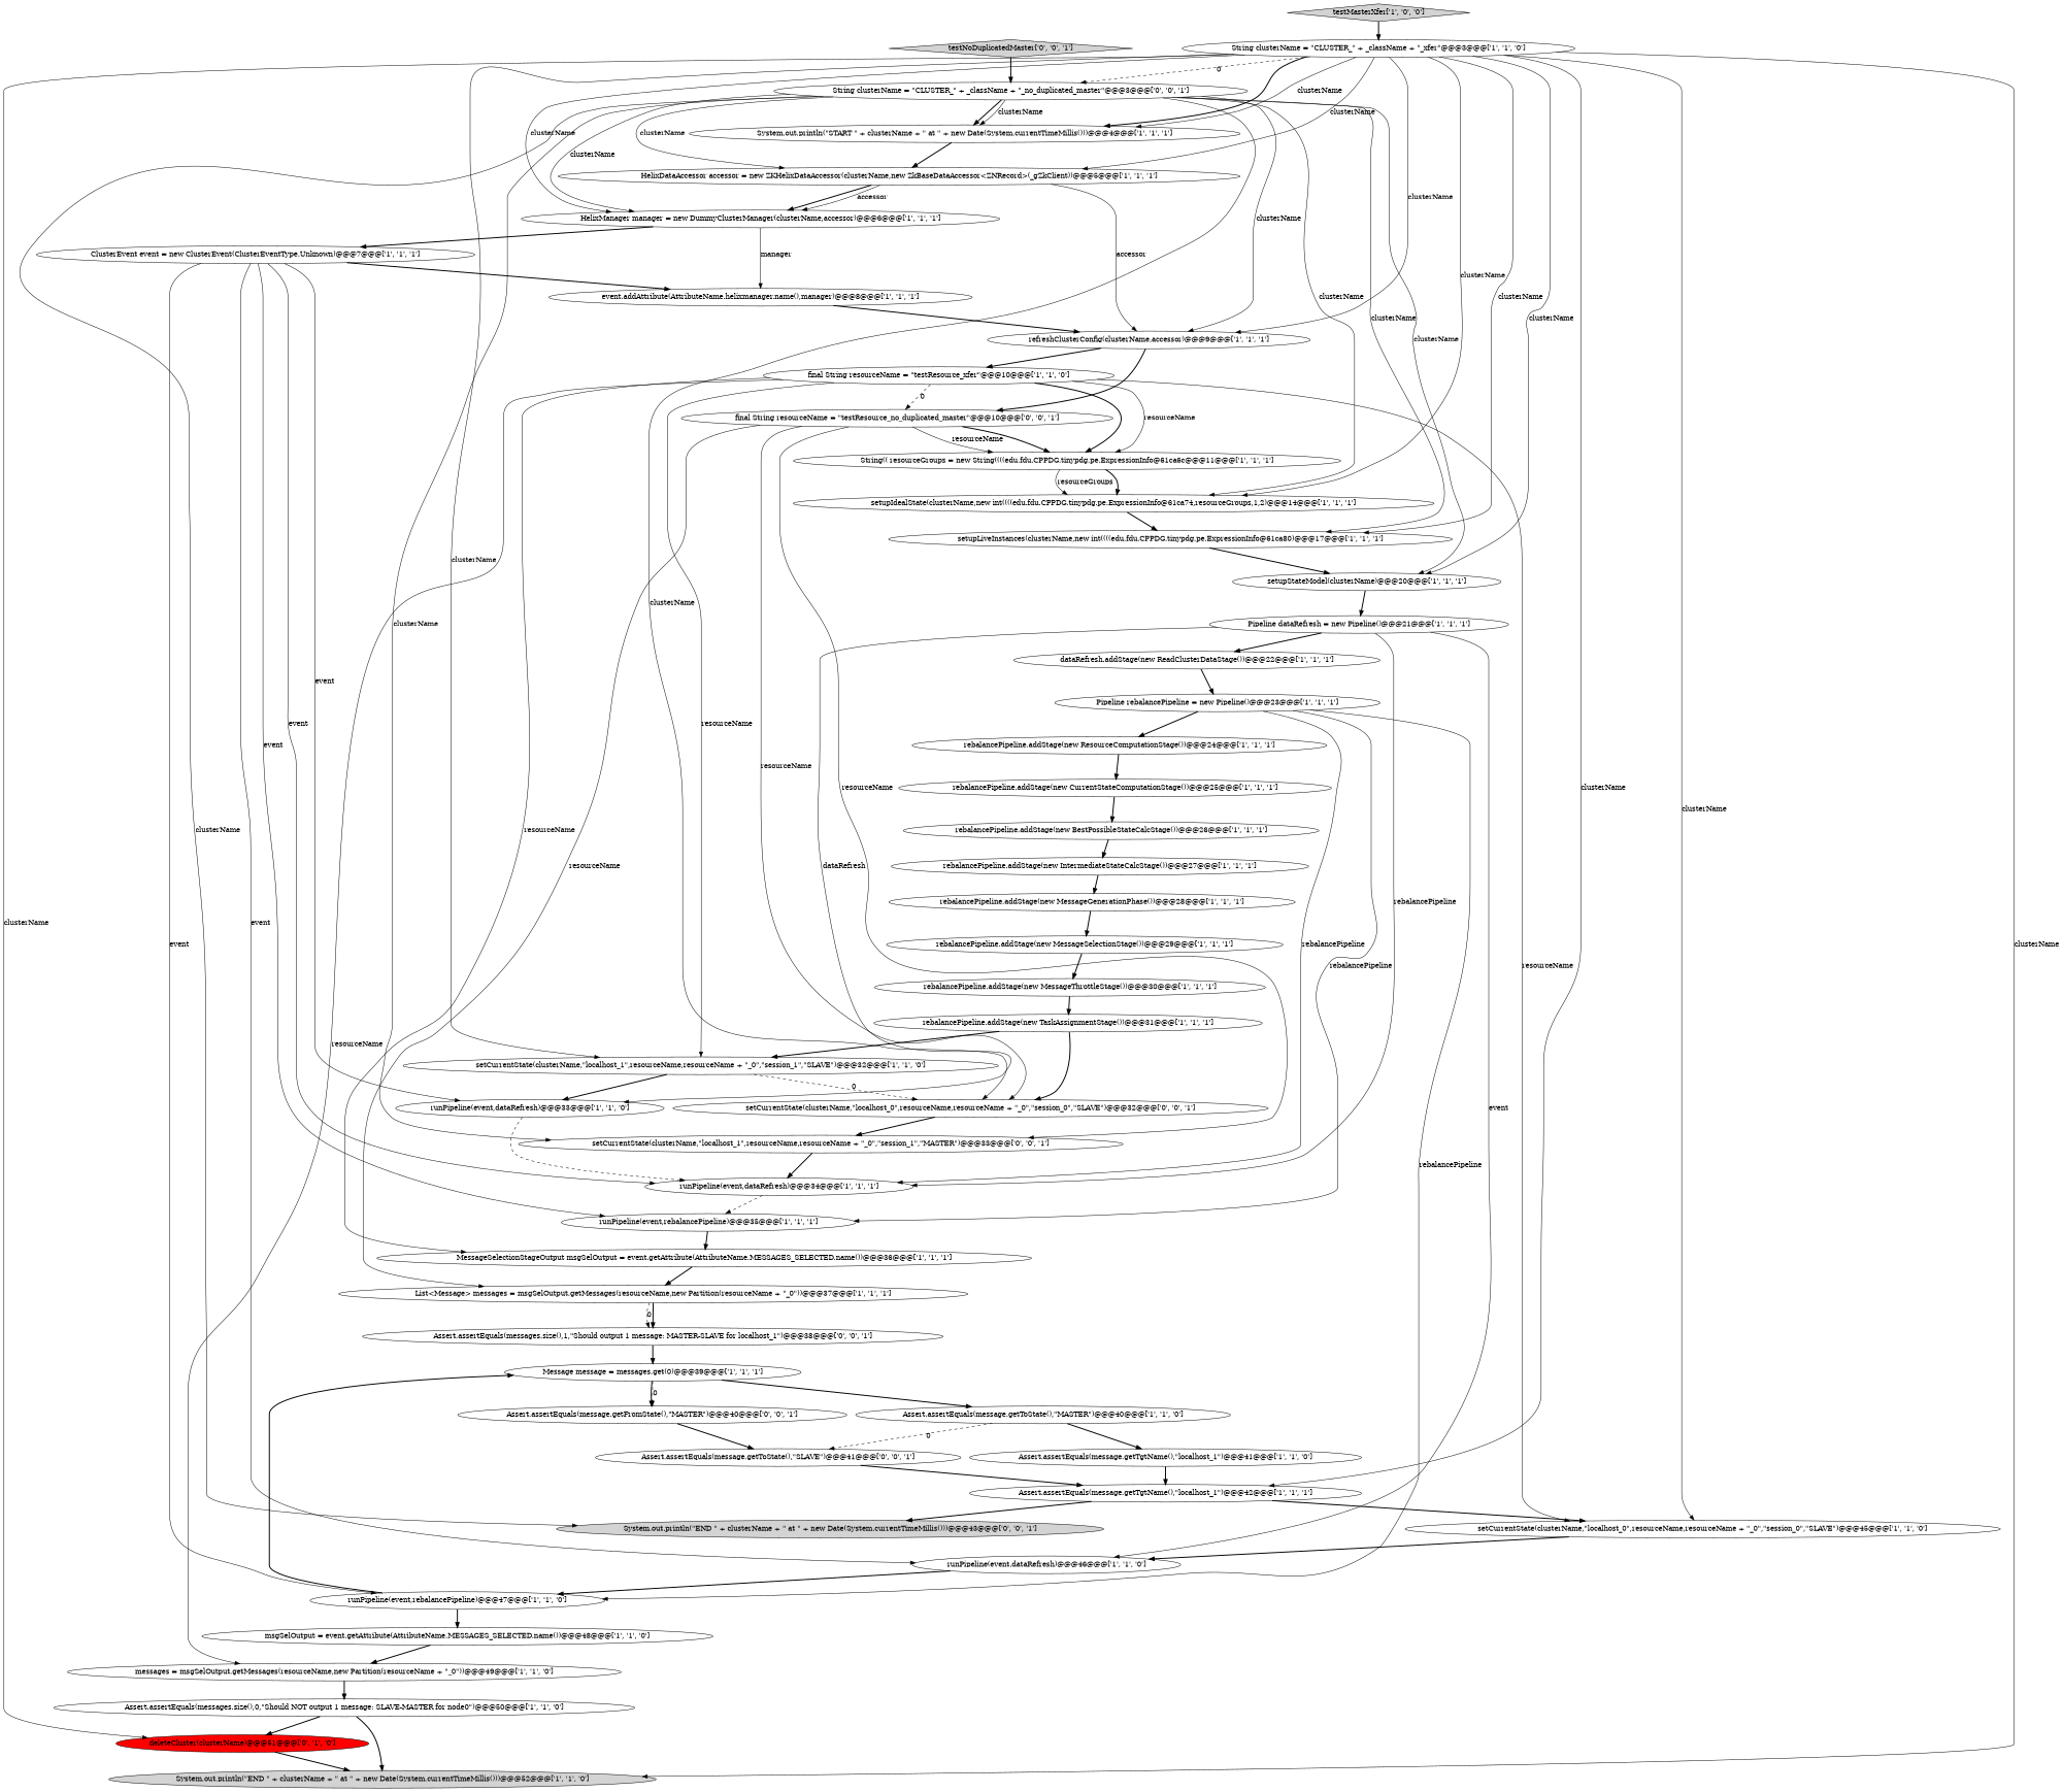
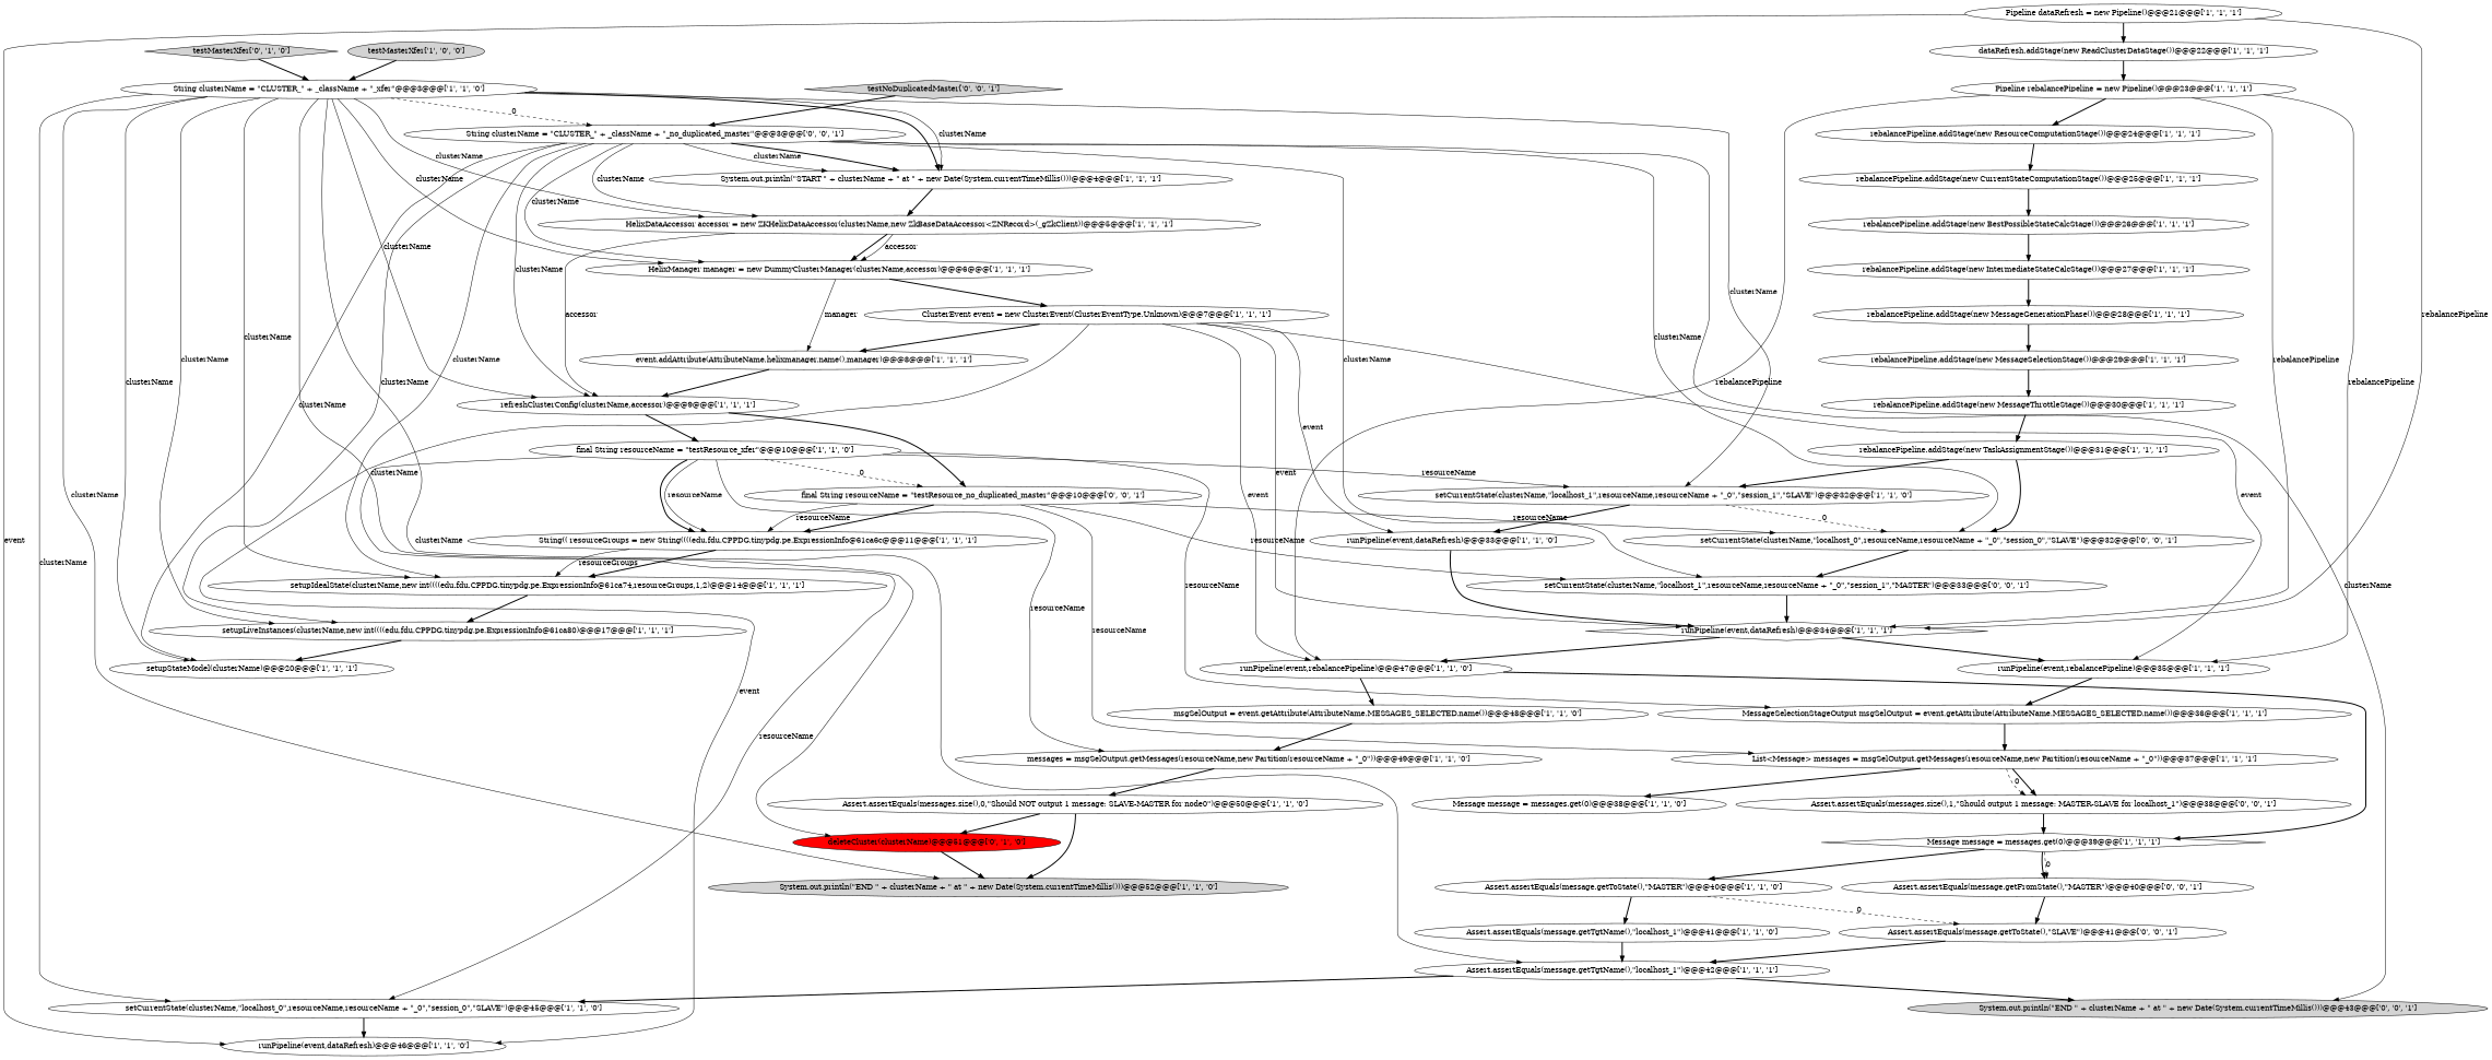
  digraph {
    node [fillcolor=white shape=ellipse style=filled]
    edge [style=bold]
    n1 [label="HelixDataAccessor accessor = new ZKHelixDataAccessor(clusterName,new ZkBaseDataAccessor<ZNRecord>(_gZkClient))@@@5@@@['1', '1', '1']"]
    n2 [label="HelixManager manager = new DummyClusterManager(clusterName,accessor)@@@6@@@['1', '1', '1']"]
    n3 [label="refreshClusterConfig(clusterName,accessor)@@@9@@@['1', '1', '1']"]
    n4 [label="ClusterEvent event = new ClusterEvent(ClusterEventType.Unknown)@@@7@@@['1', '1', '1']"]
    n5 [label="event.addAttribute(AttributeName.helixmanager.name(),manager)@@@8@@@['1', '1', '1']"]
    n6 [label="final String resourceName = \"testResource_xfer\"@@@10@@@['1', '1', '0']"]
    n7 [label="final String resourceName = \"testResource_no_duplicated_master\"@@@10@@@['0', '0', '1']"]
    n8 [label="setupStateModel(clusterName)@@@20@@@['1', '1', '1']"]
    n9 [label="Pipeline dataRefresh = new Pipeline()@@@21@@@['1', '1', '1']"]
    n10 [label="runPipeline(event,dataRefresh)@@@33@@@['1', '1', '0']"]
    n11 [label="runPipeline(event,dataRefresh)@@@46@@@['1', '1', '0']"]
-   n12 [label="runPipeline(event,dataRefresh)@@@34@@@['1', '1', '1']"]
+   n12 [label="runPipeline(event,dataRefresh)@@@34@@@['1', '1', '1']" shape=diamond]
    n13 [label="dataRefresh.addStage(new ReadClusterDataStage())@@@22@@@['1', '1', '1']"]
    n14 [label="setCurrentState(clusterName,\"localhost_1\",resourceName,resourceName + \"_0\",\"session_1\",\"SLAVE\")@@@32@@@['1', '1', '0']"]
    n15 [label="setCurrentState(clusterName,\"localhost_0\",resourceName,resourceName + \"_0\",\"session_0\",\"SLAVE\")@@@32@@@['0', '0', '1']"]
    n16 [label="setCurrentState(clusterName,\"localhost_1\",resourceName,resourceName + \"_0\",\"session_1\",\"MASTER\")@@@33@@@['0', '0', '1']"]
    n17 [label="runPipeline(event,rebalancePipeline)@@@47@@@['1', '1', '0']"]
    n18 [label="runPipeline(event,rebalancePipeline)@@@35@@@['1', '1', '1']"]
+   n19 [fillcolor=lightgray label="testMasterXfer['0', '1', '0']" shape=diamond]
    n20 [label="String clusterName = \"CLUSTER_\" + _className + \"_xfer\"@@@3@@@['1', '1', '0']"]
    n21 [label="setupLiveInstances(clusterName,new int((((edu.fdu.CPPDG.tinypdg.pe.ExpressionInfo@61ca80)@@@17@@@['1', '1', '1']"]
    n22 [label="setCurrentState(clusterName,\"localhost_0\",resourceName,resourceName + \"_0\",\"session_0\",\"SLAVE\")@@@45@@@['1', '1', '0']"]
    n23 [label="String clusterName = \"CLUSTER_\" + _className + \"_no_duplicated_master\"@@@3@@@['0', '0', '1']"]
    n24 [label="System.out.println(\"START \" + clusterName + \" at \" + new Date(System.currentTimeMillis()))@@@4@@@['1', '1', '1']"]
    n25 [label="setupIdealState(clusterName,new int((((edu.fdu.CPPDG.tinypdg.pe.ExpressionInfo@61ca74,resourceGroups,1,2)@@@14@@@['1', '1', '1']"]
    n26 [label="Assert.assertEquals(message.getTgtName(),\"localhost_1\")@@@42@@@['1', '1', '1']"]
    n27 [fillcolor=lightgray label="System.out.println(\"END \" + clusterName + \" at \" + new Date(System.currentTimeMillis()))@@@52@@@['1', '1', '0']"]
    n28 [fillcolor=red label="deleteCluster(clusterName)@@@51@@@['0', '1', '0']"]
    n29 [label="rebalancePipeline.addStage(new ResourceComputationStage())@@@24@@@['1', '1', '1']"]
    n30 [label="rebalancePipeline.addStage(new CurrentStateComputationStage())@@@25@@@['1', '1', '1']"]
    n31 [label="rebalancePipeline.addStage(new BestPossibleStateCalcStage())@@@26@@@['1', '1', '1']"]
-   n32 [fillcolor=lightgray label="testMasterXfer['1', '0', '0']" shape=diamond]
+   n32 [fillcolor=lightgray label="testMasterXfer['1', '0', '0']"]
    n33 [label="msgSelOutput = event.getAttribute(AttributeName.MESSAGES_SELECTED.name())@@@48@@@['1', '1', '0']"]
-   n34 [label="Message message = messages.get(0)@@@39@@@['1', '1', '1']"]
+   n34 [label="Message message = messages.get(0)@@@39@@@['1', '1', '1']" shape=diamond]
    n35 [label="messages = msgSelOutput.getMessages(resourceName,new Partition(resourceName + \"_0\"))@@@49@@@['1', '1', '0']"]
    n36 [label="MessageSelectionStageOutput msgSelOutput = event.getAttribute(AttributeName.MESSAGES_SELECTED.name())@@@36@@@['1', '1', '1']"]
    n37 [label="String(( resourceGroups = new String((((edu.fdu.CPPDG.tinypdg.pe.ExpressionInfo@61ca6c@@@11@@@['1', '1', '1']"]
    n38 [label="List<Message> messages = msgSelOutput.getMessages(resourceName,new Partition(resourceName + \"_0\"))@@@37@@@['1', '1', '1']"]
    n39 [label="rebalancePipeline.addStage(new MessageGenerationPhase())@@@28@@@['1', '1', '1']"]
    n40 [label="rebalancePipeline.addStage(new MessageSelectionStage())@@@29@@@['1', '1', '1']"]
    n41 [label="rebalancePipeline.addStage(new MessageThrottleStage())@@@30@@@['1', '1', '1']"]
    n42 [label="Assert.assertEquals(messages.size(),0,\"Should NOT output 1 message: SLAVE-MASTER for node0\")@@@50@@@['1', '1', '0']"]
    n43 [label="Assert.assertEquals(message.getToState(),\"MASTER\")@@@40@@@['1', '1', '0']"]
    n44 [label="Assert.assertEquals(message.getToState(),\"SLAVE\")@@@41@@@['0', '0', '1']"]
    n45 [label="Assert.assertEquals(message.getTgtName(),\"localhost_1\")@@@41@@@['1', '1', '0']"]
    n46 [fillcolor=lightgray label="System.out.println(\"END \" + clusterName + \" at \" + new Date(System.currentTimeMillis()))@@@43@@@['0', '0', '1']"]
    n47 [label="rebalancePipeline.addStage(new TaskAssignmentStage())@@@31@@@['1', '1', '1']"]
    n48 [label="Pipeline rebalancePipeline = new Pipeline()@@@23@@@['1', '1', '1']"]
    n49 [label="Assert.assertEquals(message.getFromState(),\"MASTER\")@@@40@@@['0', '0', '1']"]
+   n50 [label="Message message = messages.get(0)@@@38@@@['1', '1', '0']"]
    n51 [label="Assert.assertEquals(messages.size(),1,\"Should output 1 message: MASTER-SLAVE for localhost_1\")@@@38@@@['0', '0', '1']"]
    n52 [fillcolor=lightgray label="testNoDuplicatedMaster['0', '0', '1']" shape=diamond]
    n53 [label="rebalancePipeline.addStage(new IntermediateStateCalcStage())@@@27@@@['1', '1', '1']"]
    n1 -> n2
    n1 -> n2 [label=accessor style=solid]
    n1 -> n3 [label=accessor style=solid]
    n2 -> n4
    n2 -> n5 [label=manager style=solid]
    n3 -> n6
    n3 -> n7
    n4 -> n5
    n4 -> n10 [label=event style=solid]
    n4 -> n11 [label=event style=solid]
    n4 -> n12 [label=event style=solid]
    n4 -> n17 [label=event style=solid]
    n4 -> n18 [label=event style=solid]
    n5 -> n3
    n6 -> n7 [label=0 style=dashed]
    n6 -> n14 [label=resourceName style=solid]
    n6 -> n22 [label=resourceName style=solid]
    n6 -> n35 [label=resourceName style=solid]
    n6 -> n36 [label=resourceName style=solid]
    n6 -> n37 [label=resourceName style=solid]
    n6 -> n37
    n7 -> n15 [label=resourceName style=solid]
    n7 -> n16 [label=resourceName style=solid]
    n7 -> n37
    n7 -> n37 [label=resourceName style=solid]
    n7 -> n38 [label=resourceName style=solid]
-   n8 -> n9
-   n9 -> n10 [label=dataRefresh style=solid]
    n9 -> n11 [label=event style=solid]
    n9 -> n12 [label=rebalancePipeline style=solid]
    n9 -> n13
-   n10 -> n12 [style=dashed]
-   n11 -> n17
-   n12 -> n18 [style=dashed]
+   n10 -> n12
+   n12 -> n17
+   n12 -> n18
    n13 -> n48
    n14 -> n10
    n14 -> n15 [label=0 style=dashed]
    n15 -> n16
    n16 -> n12
    n17 -> n33
    n17 -> n34
    n18 -> n36
+   n19 -> n20
    n20 -> n1 [label=clusterName style=solid]
    n20 -> n2 [label=clusterName style=solid]
    n20 -> n3 [label=clusterName style=solid]
    n20 -> n8 [label=clusterName style=solid]
    n20 -> n14 [label=clusterName style=solid]
    n20 -> n21 [label=clusterName style=solid]
    n20 -> n22 [label=clusterName style=solid]
    n20 -> n23 [label=0 style=dashed]
    n20 -> n24
    n20 -> n24 [label=clusterName style=solid]
    n20 -> n25 [label=clusterName style=solid]
    n20 -> n26 [label=clusterName style=solid]
    n20 -> n27 [label=clusterName style=solid]
    n20 -> n28 [label=clusterName style=solid]
    n21 -> n8
    n22 -> n11
    n23 -> n1 [label=clusterName style=solid]
    n23 -> n2 [label=clusterName style=solid]
    n23 -> n3 [label=clusterName style=solid]
    n23 -> n8 [label=clusterName style=solid]
    n23 -> n15 [label=clusterName style=solid]
    n23 -> n16 [label=clusterName style=solid]
    n23 -> n21 [label=clusterName style=solid]
    n23 -> n24
    n23 -> n24 [label=clusterName style=solid]
    n23 -> n25 [label=clusterName style=solid]
    n23 -> n46 [label=clusterName style=solid]
    n24 -> n1
    n25 -> n21
    n26 -> n22
    n26 -> n46
    n28 -> n27
    n29 -> n30
    n30 -> n31
    n31 -> n53
    n32 -> n20
    n33 -> n35
    n34 -> n43
    n34 -> n49
    n34 -> n49 [label=0 style=dashed]
    n35 -> n42
    n36 -> n38
    n37 -> n25
    n37 -> n25 [label=resourceGroups style=solid]
+   n38 -> n50
    n38 -> n51
    n38 -> n51 [label=0 style=dashed]
    n39 -> n40
    n40 -> n41
    n41 -> n47
    n42 -> n27
    n42 -> n28
    n43 -> n44 [label=0 style=dashed]
    n43 -> n45
    n44 -> n26
    n45 -> n26
    n47 -> n14
    n47 -> n15
    n48 -> n12 [label=rebalancePipeline style=solid]
    n48 -> n17 [label=rebalancePipeline style=solid]
    n48 -> n18 [label=rebalancePipeline style=solid]
    n48 -> n29
    n49 -> n44
    n51 -> n34
    n52 -> n23
    n53 -> n39
  }
